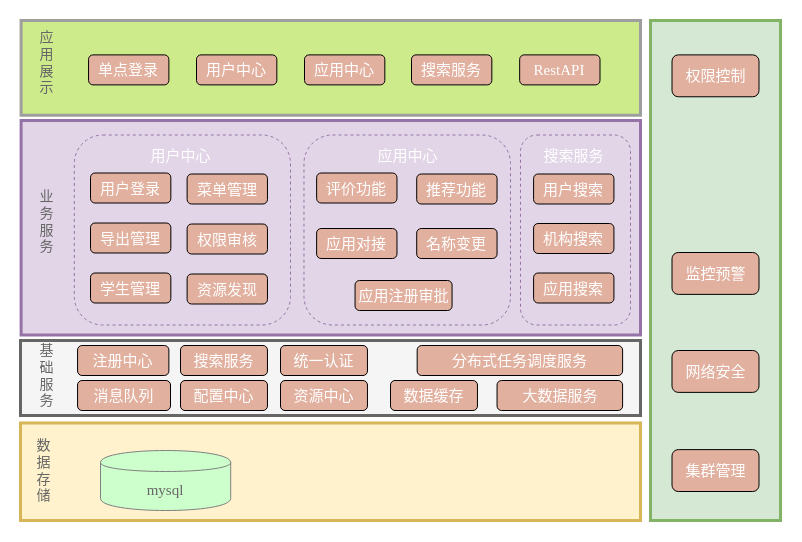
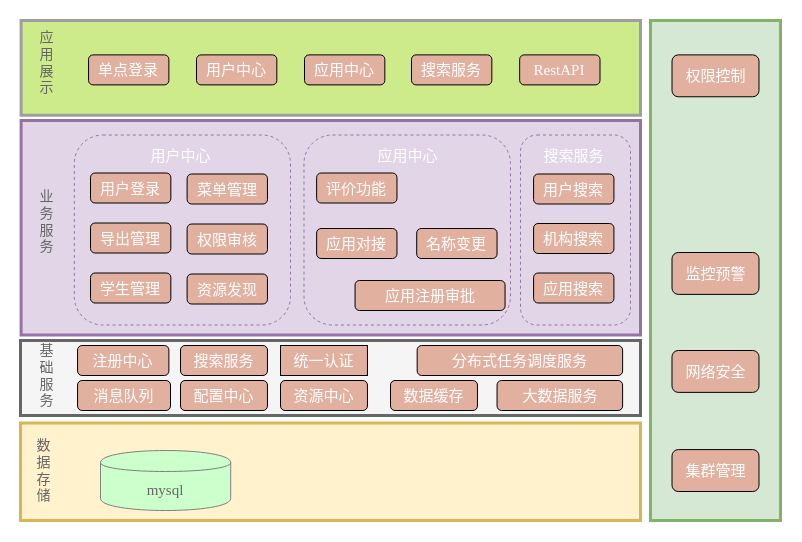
  <mxCell id="0" />
  <mxCell id="1" parent="0" />
  <mxCell id="2" value="" style="rounded=0;whiteSpace=wrap;html=1;comic=0;fillColor=#cdeb8b;fontSize=15;strokeColor=#9E9E9E;strokeWidth=3;" parent="1" vertex="1"><mxGeometry x="20.6" y="20" width="619.4" height="94.75" as="geometry" /></mxCell>
  <mxCell id="3" value="" style="rounded=0;whiteSpace=wrap;html=1;comic=0;fillColor=#e1d5e7;fontSize=15;strokeWidth=3;strokeColor=#9673a6;" parent="1" vertex="1"><mxGeometry x="20.6" y="120" width="619.4" height="214.5" as="geometry" /></mxCell>
  <mxCell id="4" value="" style="rounded=1;whiteSpace=wrap;html=1;comic=0;fillColor=#e1d5e7;fontSize=15;dashed=1;strokeColor=#9673a6;" parent="1" vertex="1"><mxGeometry x="73.82" y="134.5" width="216.18" height="190" as="geometry" /></mxCell>
  <mxCell id="5" value="" style="rounded=0;whiteSpace=wrap;html=1;comic=0;fillColor=#d5e8d4;fontSize=15;strokeColor=#82b366;strokeWidth=3;" parent="1" vertex="1"><mxGeometry x="650" y="20" width="130" height="500" as="geometry" /></mxCell>
  <mxCell id="6" value="用户中心" style="text;html=1;align=center;verticalAlign=middle;resizable=0;points=[];autosize=1;fontSize=15;fontColor=#FFFFFF;rounded=1;" parent="1" vertex="1"><mxGeometry x="140" y="144.5" width="80" height="20" as="geometry" /></mxCell>
  <mxCell id="7" value="业&lt;br&gt;务&lt;br&gt;服&lt;br&gt;务" style="text;html=1;align=center;verticalAlign=middle;resizable=0;points=[];autosize=1;fontSize=14;fontColor=#666666;" parent="1" vertex="1"><mxGeometry x="30.644" y="185.747" width="30" height="70" as="geometry" /></mxCell>
  <mxCell id="8" value="用户登录" style="rounded=1;whiteSpace=wrap;html=1;comic=0;fillColor=#e2b09f;fontFamily=Comic Sans MS;fontSize=15;fontColor=#FFFFFF;" parent="1" vertex="1"><mxGeometry x="89.997" y="172.5" width="80.337" height="30" as="geometry" /></mxCell>
  <mxCell id="9" value="导出管理" style="rounded=1;whiteSpace=wrap;html=1;comic=0;fillColor=#e2b09f;fontFamily=Comic Sans MS;fontSize=15;fontColor=#FFFFFF;" parent="1" vertex="1"><mxGeometry x="89.997" y="222.5" width="80.337" height="30" as="geometry" /></mxCell>
  <mxCell id="10" value="学生管理" style="rounded=1;whiteSpace=wrap;html=1;comic=0;fillColor=#e2b09f;fontFamily=Comic Sans MS;fontSize=15;fontColor=#FFFFFF;" parent="1" vertex="1"><mxGeometry x="89.997" y="272.5" width="80.337" height="30" as="geometry" /></mxCell>
  <mxCell id="11" value="资源发现" style="rounded=1;whiteSpace=wrap;html=1;comic=0;fillColor=#e2b09f;fontFamily=Comic Sans MS;fontSize=15;fontColor=#FFFFFF;" parent="1" vertex="1"><mxGeometry x="186.622" y="273.5" width="80.337" height="30" as="geometry" /></mxCell>
  <mxCell id="12" value="权限审核" style="rounded=1;whiteSpace=wrap;html=1;comic=0;fillColor=#e2b09f;fontFamily=Comic Sans MS;fontSize=15;fontColor=#FFFFFF;" parent="1" vertex="1"><mxGeometry x="186.622" y="223.5" width="80.337" height="30" as="geometry" /></mxCell>
  <mxCell id="13" value="菜单管理" style="rounded=1;whiteSpace=wrap;html=1;comic=0;fillColor=#e2b09f;fontFamily=Comic Sans MS;fontSize=15;fontColor=#FFFFFF;" parent="1" vertex="1"><mxGeometry x="186.622" y="173.5" width="80.337" height="30" as="geometry" /></mxCell>
  <mxCell id="14" value="应&lt;br style=&quot;font-size: 14px;&quot;&gt;用&lt;br style=&quot;font-size: 14px;&quot;&gt;展&lt;br style=&quot;font-size: 14px;&quot;&gt;示" style="text;html=1;align=center;verticalAlign=middle;resizable=0;points=[];autosize=1;fontSize=14;fontColor=#666666;" parent="1" vertex="1"><mxGeometry x="30.644" y="27.377" width="30" height="70" as="geometry" /></mxCell>
  <mxCell id="15" value="" style="rounded=0;whiteSpace=wrap;html=1;comic=0;fillColor=#f5f5f5;fontSize=15;fontColor=#333333;strokeWidth=3;strokeColor=#666666;" parent="1" vertex="1"><mxGeometry x="20" y="340" width="620" height="75" as="geometry" /></mxCell>
  <mxCell id="16" value="基&lt;br style=&quot;font-size: 14px;&quot;&gt;础&lt;br style=&quot;font-size: 14px;&quot;&gt;服&lt;br style=&quot;font-size: 14px;&quot;&gt;务" style="text;html=1;align=center;verticalAlign=middle;resizable=0;points=[];autosize=1;fontSize=14;fontColor=#666666;" parent="1" vertex="1"><mxGeometry x="30.641" y="340" width="30" height="70" as="geometry" /></mxCell>
  <mxCell id="17" value="大数据服务" style="rounded=1;whiteSpace=wrap;html=1;comic=0;fillColor=#e2b09f;fontFamily=Comic Sans MS;fontSize=15;fontColor=#FFFFFF;" parent="1" vertex="1"><mxGeometry x="496.554" y="380" width="125.552" height="30" as="geometry" /></mxCell>
  <mxCell id="18" value="注册中心" style="rounded=1;whiteSpace=wrap;html=1;comic=0;fillColor=#e2b09f;fontFamily=Comic Sans MS;fontSize=15;fontColor=#FFFFFF;" parent="1" vertex="1"><mxGeometry x="77.069" y="345" width="91.311" height="30" as="geometry" /></mxCell>
  <mxCell id="19" value="搜索服务" style="rounded=1;whiteSpace=wrap;html=1;comic=0;fillColor=#e2b09f;fontFamily=Comic Sans MS;fontSize=15;fontColor=#FFFFFF;" parent="1" vertex="1"><mxGeometry x="180" y="345" width="86.96" height="30" as="geometry" /></mxCell>
  <mxCell id="20" value="分布式任务调度服务" style="rounded=1;whiteSpace=wrap;html=1;comic=0;fillColor=#e2b09f;fontFamily=Comic Sans MS;fontSize=15;fontColor=#FFFFFF;" parent="1" vertex="1"><mxGeometry x="416.657" y="345" width="205.449" height="30" as="geometry" /></mxCell>
  <mxCell id="21" value="消息队列" style="rounded=1;whiteSpace=wrap;html=1;comic=0;fillColor=#e2b09f;fontFamily=Comic Sans MS;fontSize=15;fontColor=#FFFFFF;" parent="1" vertex="1"><mxGeometry x="77.07" y="380" width="92.93" height="30" as="geometry" /></mxCell>
  <mxCell id="22" value="配置中心" style="rounded=1;whiteSpace=wrap;html=1;comic=0;fillColor=#e2b09f;fontFamily=Comic Sans MS;fontSize=15;fontColor=#FFFFFF;" parent="1" vertex="1"><mxGeometry x="180" y="380" width="86.96" height="30" as="geometry" /></mxCell>
  <mxCell id="23" value="" style="rounded=0;whiteSpace=wrap;html=1;comic=0;fillColor=#fff2cc;fontSize=15;strokeColor=#d6b656;strokeWidth=3;" parent="1" vertex="1"><mxGeometry x="20" y="422.5" width="620" height="97.5" as="geometry" /></mxCell>
  <mxCell id="24" value="数&lt;br style=&quot;font-size: 14px;&quot;&gt;据&lt;br style=&quot;font-size: 14px;&quot;&gt;存&lt;br style=&quot;font-size: 14px;&quot;&gt;储" style="text;html=1;align=center;verticalAlign=middle;resizable=0;points=[];autosize=1;fontSize=14;fontColor=#666666;" parent="1" vertex="1"><mxGeometry x="27.761" y="435.066" width="30" height="70" as="geometry" /></mxCell>
  <mxCell id="25" value="&lt;span style=&quot;font-family: &amp;#34;comic sans ms&amp;#34; ; font-size: 15px&quot;&gt;mysql&lt;/span&gt;" style="shape=cylinder;whiteSpace=wrap;html=1;boundedLbl=1;backgroundOutline=1;rounded=1;strokeColor=#808080;strokeWidth=1;fillColor=#CCFFCC;fontSize=18;fontColor=#666666;align=center;" parent="1" vertex="1"><mxGeometry x="100" y="450" width="130.2" height="60" as="geometry" /></mxCell>
  <mxCell id="26" value="单点登录" style="rounded=1;whiteSpace=wrap;html=1;comic=0;fillColor=#e2b09f;fontFamily=Comic Sans MS;fontSize=15;fontColor=#FFFFFF;" parent="1" vertex="1"><mxGeometry x="88.047" y="54.38" width="80.337" height="30" as="geometry" /></mxCell>
  <mxCell id="27" value="用户中心" style="rounded=1;whiteSpace=wrap;html=1;comic=0;fillColor=#e2b09f;fontFamily=Comic Sans MS;fontSize=15;fontColor=#FFFFFF;" parent="1" vertex="1"><mxGeometry x="196" y="54.38" width="80.337" height="30" as="geometry" /></mxCell>
  <mxCell id="28" value="应用中心" style="rounded=1;whiteSpace=wrap;html=1;comic=0;fillColor=#e2b09f;fontFamily=Comic Sans MS;fontSize=15;fontColor=#FFFFFF;" parent="1" vertex="1"><mxGeometry x="304" y="54.38" width="80.337" height="30" as="geometry" /></mxCell>
  <mxCell id="29" value="网络安全" style="rounded=1;whiteSpace=wrap;html=1;comic=0;fillColor=#E2B09F;fontSize=15;fontColor=#FFFFFF;direction=south;" parent="1" vertex="1"><mxGeometry x="671.5" y="350" width="87" height="41.893" as="geometry" /></mxCell>
  <mxCell id="30" value="集群管理" style="rounded=1;whiteSpace=wrap;html=1;comic=0;fillColor=#E2B09F;fontSize=15;fontColor=#FFFFFF;direction=south;" parent="1" vertex="1"><mxGeometry x="671.5" y="449.117" width="87" height="41.893" as="geometry" /></mxCell>
  <mxCell id="31" value="监控预警" style="rounded=1;whiteSpace=wrap;html=1;comic=0;fillColor=#E2B09F;fontSize=15;fontColor=#FFFFFF;direction=south;" parent="1" vertex="1"><mxGeometry x="671.5" y="252" width="87" height="41.893" as="geometry" /></mxCell>
  <mxCell id="32" value="权限控制" style="rounded=1;whiteSpace=wrap;html=1;comic=0;fillColor=#E2B09F;fontSize=15;fontColor=#FFFFFF;direction=south;" parent="1" vertex="1"><mxGeometry x="671.5" y="54.38" width="87" height="41.893" as="geometry" /></mxCell>
  <mxCell id="33" value="" style="rounded=1;whiteSpace=wrap;html=1;comic=0;fillColor=#e1d5e7;fontSize=15;strokeColor=#9673a6;dashed=1;" parent="1" vertex="1"><mxGeometry x="303.48" y="134.5" width="206.52" height="190" as="geometry" /></mxCell>
  <mxCell id="34" value="应用中心" style="text;html=1;align=center;verticalAlign=middle;resizable=0;points=[];autosize=1;fontSize=15;fontColor=#FFFFFF;rounded=1;" parent="1" vertex="1"><mxGeometry x="366.738" y="144.5" width="80" height="20" as="geometry" /></mxCell>
  <mxCell id="35" value="评价功能" style="rounded=1;whiteSpace=wrap;html=1;comic=0;fillColor=#e2b09f;fontFamily=Comic Sans MS;fontSize=15;fontColor=#FFFFFF;" parent="1" vertex="1"><mxGeometry x="316.125" y="172.5" width="80.337" height="30" as="geometry" /></mxCell>
- <mxCell id="36" value="推荐功能" style="rounded=1;whiteSpace=wrap;html=1;comic=0;fillColor=#e2b09f;fontFamily=Comic Sans MS;fontSize=15;fontColor=#FFFFFF;" parent="1" vertex="1"><mxGeometry x="416.211" y="173.5" width="80.337" height="30" as="geometry" /></mxCell>
  <mxCell id="37" value="数据缓存" style="rounded=1;whiteSpace=wrap;html=1;comic=0;fillColor=#e2b09f;fontFamily=Comic Sans MS;fontSize=15;fontColor=#FFFFFF;" parent="1" vertex="1"><mxGeometry x="390" y="380" width="86.96" height="30" as="geometry" /></mxCell>
  <mxCell id="38" value="应用对接" style="rounded=1;whiteSpace=wrap;html=1;comic=0;fillColor=#e2b09f;fontFamily=Comic Sans MS;fontSize=15;fontColor=#FFFFFF;" parent="1" vertex="1"><mxGeometry x="316.125" y="228" width="80.337" height="30" as="geometry" /></mxCell>
- <mxCell id="39" value="应用注册审批" style="rounded=1;whiteSpace=wrap;html=1;comic=0;fillColor=#e2b09f;fontFamily=Comic Sans MS;fontSize=15;fontColor=#FFFFFF;" parent="1" vertex="1"><mxGeometry x="354.55" y="280" width="97" height="30" as="geometry" /></mxCell>
- <mxCell id="40" value="统一认证" style="rounded=1;whiteSpace=wrap;html=1;comic=0;fillColor=#e2b09f;fontFamily=Comic Sans MS;fontSize=15;fontColor=#FFFFFF;" parent="1" vertex="1"><mxGeometry x="280" y="345" width="86.96" height="30" as="geometry" /></mxCell>
+ <mxCell id="39" value="应用注册审批" style="rounded=1;whiteSpace=wrap;html=1;comic=0;fillColor=#e2b09f;fontFamily=Comic Sans MS;fontSize=15;fontColor=#FFFFFF;" parent="1" vertex="1"><mxGeometry x="354.55" y="280" width="150" height="30" as="geometry" /></mxCell>
+ <mxCell id="40" value="统一认证" style="whiteSpace=wrap;html=1;comic=0;fillColor=#e2b09f;fontFamily=Comic Sans MS;fontSize=15;fontColor=#FFFFFF;rounded=0;" parent="1" vertex="1"><mxGeometry x="280" y="345" width="86.96" height="30" as="geometry" /></mxCell>
  <mxCell id="41" value="资源中心" style="rounded=1;whiteSpace=wrap;html=1;comic=0;fillColor=#e2b09f;fontFamily=Comic Sans MS;fontSize=15;fontColor=#FFFFFF;" parent="1" vertex="1"><mxGeometry x="280" y="380" width="86.96" height="30" as="geometry" /></mxCell>
  <mxCell id="42" value="RestAPI" style="rounded=1;whiteSpace=wrap;html=1;comic=0;fillColor=#e2b09f;fontFamily=Comic Sans MS;fontSize=15;fontColor=#FFFFFF;" vertex="1" parent="1"><mxGeometry x="519.16" y="54.38" width="80.337" height="30" as="geometry" /></mxCell>
  <mxCell id="43" value="名称变更" style="rounded=1;whiteSpace=wrap;html=1;comic=0;fillColor=#e2b09f;fontFamily=Comic Sans MS;fontSize=15;fontColor=#FFFFFF;" vertex="1" parent="1"><mxGeometry x="416.215" y="228" width="80.337" height="30" as="geometry" /></mxCell>
  <mxCell id="44" value="" style="rounded=1;whiteSpace=wrap;html=1;comic=0;fillColor=#e1d5e7;fontSize=15;strokeColor=#9673a6;dashed=1;" vertex="1" parent="1"><mxGeometry x="520" y="134.5" width="110" height="190" as="geometry" /></mxCell>
  <mxCell id="45" value="搜索服务" style="text;html=1;align=center;verticalAlign=middle;resizable=0;points=[];autosize=1;fontSize=15;fontColor=#FFFFFF;rounded=1;" vertex="1" parent="1"><mxGeometry x="533.258" y="144.5" width="80" height="20" as="geometry" /></mxCell>
  <mxCell id="46" value="搜索服务" style="rounded=1;whiteSpace=wrap;html=1;comic=0;fillColor=#e2b09f;fontFamily=Comic Sans MS;fontSize=15;fontColor=#FFFFFF;" vertex="1" parent="1"><mxGeometry x="411" y="54.38" width="80.337" height="30" as="geometry" /></mxCell>
  <mxCell id="47" value="用户搜索" style="rounded=1;whiteSpace=wrap;html=1;comic=0;fillColor=#e2b09f;fontFamily=Comic Sans MS;fontSize=15;fontColor=#FFFFFF;" vertex="1" parent="1"><mxGeometry x="533.085" y="173.5" width="80.337" height="30" as="geometry" /></mxCell>
  <mxCell id="48" value="应用搜索" style="rounded=1;whiteSpace=wrap;html=1;comic=0;fillColor=#e2b09f;fontFamily=Comic Sans MS;fontSize=15;fontColor=#FFFFFF;" vertex="1" parent="1"><mxGeometry x="533.085" y="272.5" width="80.337" height="30" as="geometry" /></mxCell>
  <mxCell id="49" value="机构搜索" style="rounded=1;whiteSpace=wrap;html=1;comic=0;fillColor=#e2b09f;fontFamily=Comic Sans MS;fontSize=15;fontColor=#FFFFFF;" vertex="1" parent="1"><mxGeometry x="533.085" y="223" width="80.337" height="30" as="geometry" /></mxCell>
